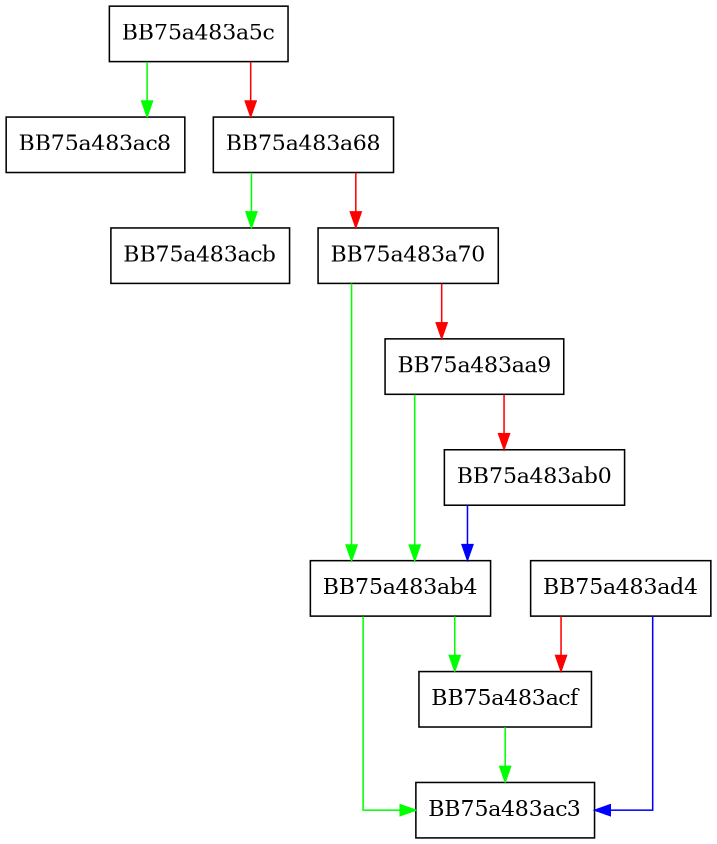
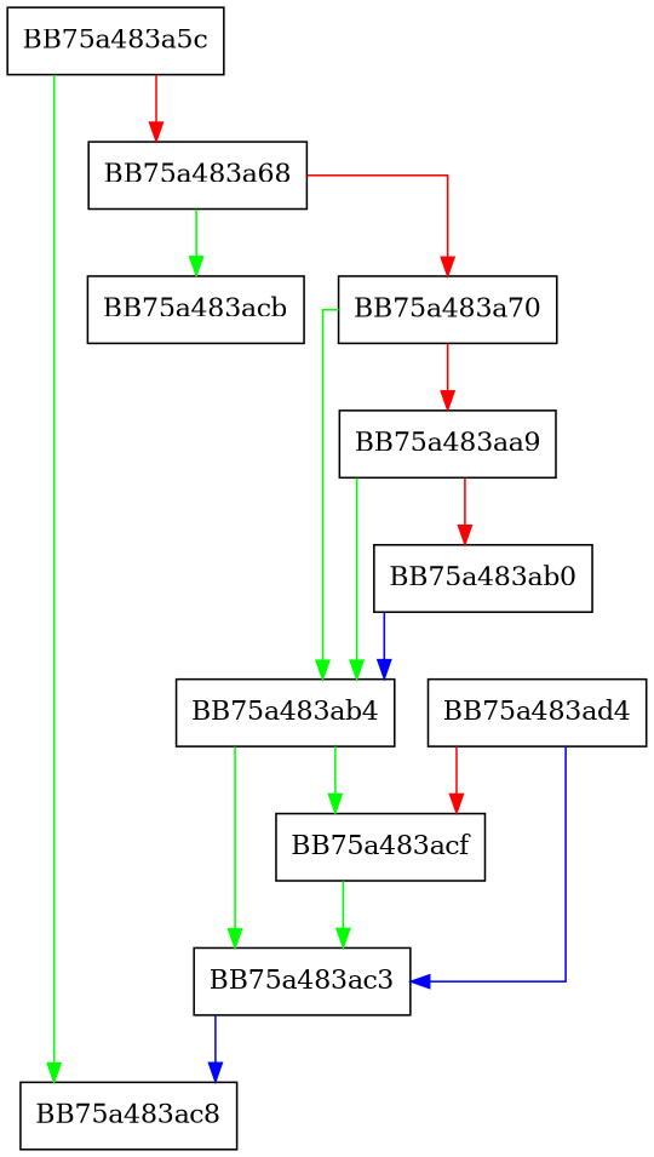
  digraph {
    fontname="DejaVu Serif"
    splines=ortho
    node [fontname="DejaVu Serif" shape=box]
    edge [color=green fontname="DejaVu Serif"]
    BB75a483a5c
    BB75a483ac8
    BB75a483a68
    BB75a483acb
    BB75a483a70
    BB75a483ab4
    BB75a483aa9
    BB75a483acf
    BB75a483ac3
    BB75a483ab0
    BB75a483ad4
    BB75a483a5c -> BB75a483ac8
    BB75a483a5c -> BB75a483a68 [color=red]
    BB75a483a68 -> BB75a483acb
    BB75a483a68 -> BB75a483a70 [color=red]
    BB75a483a70 -> BB75a483ab4
    BB75a483a70 -> BB75a483aa9 [color=red]
    BB75a483ab4 -> BB75a483acf
    BB75a483ab4 -> BB75a483ac3
    BB75a483aa9 -> BB75a483ab4
    BB75a483aa9 -> BB75a483ab0 [color=red]
    BB75a483acf -> BB75a483ac3
+   BB75a483ac3 -> BB75a483ac8 [color=blue]
    BB75a483ab0 -> BB75a483ab4 [color=blue]
    BB75a483ad4 -> BB75a483acf [color=red]
    BB75a483ad4 -> BB75a483ac3 [color=blue]
  }
